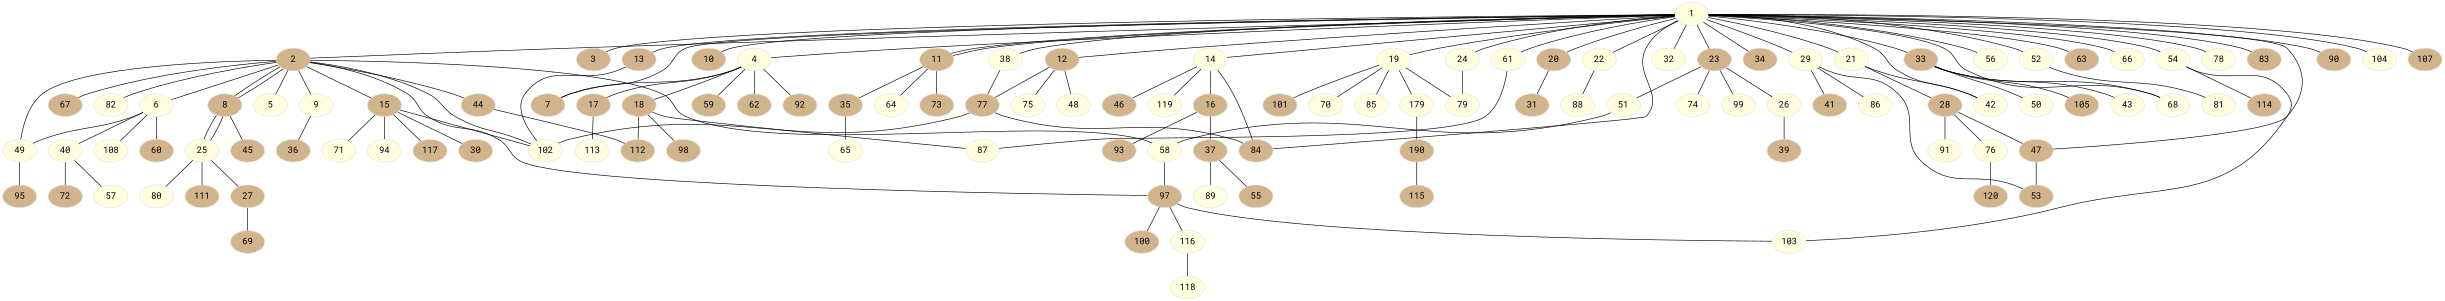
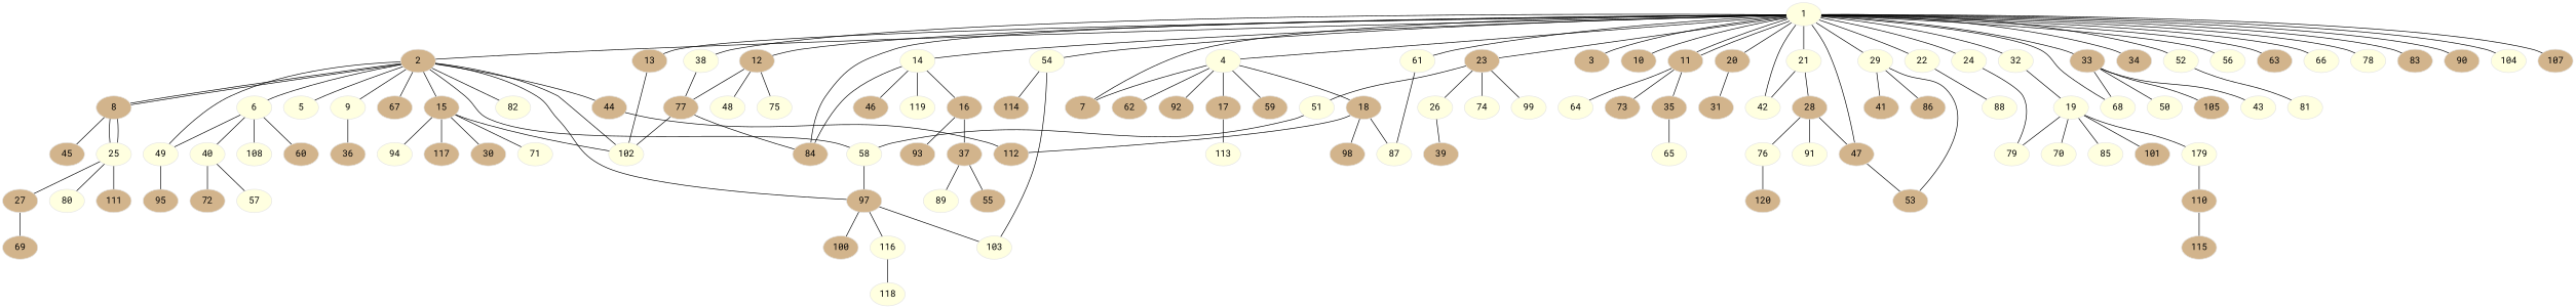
  graph {
    fontname="Roboto Mono"
    node [color=gray90 fillcolor=tan fontname="Roboto Mono" style=filled]
    edge [fontname="Roboto Mono"]
    1 [fillcolor=lightyellow]
    2
    3
    4 [fillcolor=lightyellow]
    7
    10
    11
    12
    13
    14 [fillcolor=lightyellow]
    19 [fillcolor=lightyellow]
    20
    21 [fillcolor=lightyellow]
    22 [fillcolor=lightyellow]
    23
    24 [fillcolor=lightyellow]
    29 [fillcolor=lightyellow]
    32 [fillcolor=lightyellow]
    33
    34
    38 [fillcolor=lightyellow]
    42 [fillcolor=lightyellow]
    47
    52 [fillcolor=lightyellow]
    54 [fillcolor=lightyellow]
    56 [fillcolor=lightyellow]
    61 [fillcolor=lightyellow]
    63
    66 [fillcolor=lightyellow]
    68 [fillcolor=lightyellow]
    78 [fillcolor=lightyellow]
    83
    84
    90
    104 [fillcolor=lightyellow]
    107
    5 [fillcolor=lightyellow]
    6 [fillcolor=lightyellow]
    8
    9 [fillcolor=lightyellow]
    15
    44
    49 [fillcolor=lightyellow]
    58 [fillcolor=lightyellow]
    67
    82 [fillcolor=lightyellow]
    97
    102 [fillcolor=lightyellow]
    17
    18
    59
    62
    92
    35
    64 [fillcolor=lightyellow]
    73
    48 [fillcolor=lightyellow]
    75 [fillcolor=lightyellow]
    77
    16
    46
    119 [fillcolor=lightyellow]
    70 [fillcolor=lightyellow]
    79 [fillcolor=lightyellow]
    85 [fillcolor=lightyellow]
    101
    n67 [fillcolor=lightyellow label=179]
    31
    28
    88 [fillcolor=lightyellow]
    26 [fillcolor=lightyellow]
    51 [fillcolor=lightyellow]
    74 [fillcolor=lightyellow]
    99 [fillcolor=lightyellow]
    41
    53
-   86 [fillcolor=lightyellow]
+   86
    43 [fillcolor=lightyellow]
    50 [fillcolor=lightyellow]
    105
    81 [fillcolor=lightyellow]
    103 [fillcolor=lightyellow]
    114
    87 [fillcolor=lightyellow]
    40 [fillcolor=lightyellow]
    60
    108 [fillcolor=lightyellow]
    25 [fillcolor=lightyellow]
    45
    36
    30
    71 [fillcolor=lightyellow]
    94 [fillcolor=lightyellow]
    117
    112
    95
    100
    116 [fillcolor=lightyellow]
    113 [fillcolor=lightyellow]
    98
    57 [fillcolor=lightyellow]
    72
    27
    80 [fillcolor=lightyellow]
    111
    65 [fillcolor=lightyellow]
    37
    93
    55
    89 [fillcolor=lightyellow]
-   110 [label=190]
+   110
    76 [fillcolor=lightyellow]
    91 [fillcolor=lightyellow]
    39
    69
    120
    118 [fillcolor=lightyellow]
    115
    1 -- 2
    1 -- 3
    1 -- 4
    1 -- 7
    1 -- 10
    1 -- 11
    1 -- 11
    1 -- 12
    1 -- 13
    1 -- 14
-   1 -- 19
+   32 -- 19
    1 -- 20
    1 -- 21
    1 -- 22
    1 -- 23
    1 -- 24
    1 -- 29
    1 -- 32
    1 -- 33
    1 -- 34
    1 -- 38
    1 -- 42
    1 -- 47
    1 -- 52
    1 -- 54
    1 -- 56
    1 -- 61
    1 -- 63
    1 -- 66
    1 -- 68
    1 -- 78
    1 -- 83
    1 -- 84
    1 -- 90
    1 -- 104
    1 -- 107
    2 -- 5
    2 -- 6
    2 -- 8
    2 -- 8
    2 -- 9
    2 -- 15
    2 -- 44
    2 -- 49
    2 -- 58
    2 -- 67
    2 -- 82
    2 -- 97
    2 -- 102
    4 -- 7
    4 -- 17
    4 -- 18
    4 -- 59
    4 -- 62
    4 -- 92
    11 -- 35
    11 -- 64
    11 -- 73
    12 -- 48
    12 -- 75
    12 -- 77
    13 -- 102
    14 -- 84
    14 -- 16
    14 -- 46
    14 -- 119
    19 -- 70
    19 -- 79
    19 -- 85
    19 -- 101
    19 -- n67
    20 -- 31
    21 -- 42
    21 -- 28
    22 -- 88
    23 -- 26
    23 -- 51
    23 -- 74
    23 -- 99
    24 -- 79
    29 -- 41
    29 -- 53
    29 -- 86
    33 -- 68
    33 -- 43
    33 -- 50
    33 -- 105
    38 -- 77
    47 -- 53
    52 -- 81
    54 -- 103
    54 -- 114
    61 -- 87
    6 -- 49
    6 -- 40
    6 -- 60
    6 -- 108
    8 -- 25
    8 -- 25
    8 -- 45
    9 -- 36
    15 -- 102
    15 -- 30
    15 -- 71
    15 -- 94
    15 -- 117
    44 -- 112
    49 -- 95
    58 -- 97
    97 -- 103
    97 -- 100
    97 -- 116
    17 -- 113
    18 -- 87
    18 -- 112
    18 -- 98
    35 -- 65
    77 -- 84
    77 -- 102
    16 -- 37
    16 -- 93
    n67 -- 110
    28 -- 47
    28 -- 76
    28 -- 91
    26 -- 39
    51 -- 58
    40 -- 57
    40 -- 72
    25 -- 27
    25 -- 80
    25 -- 111
    116 -- 118
    27 -- 69
    37 -- 55
    37 -- 89
    110 -- 115
    76 -- 120
  }
